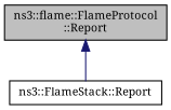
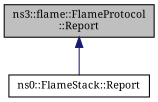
  digraph {
    rankdir=TB
    fontname="Noto Serif"
    node [color=black fontname="Noto Serif" fontsize=10 shape=record style=filled]
    n1 [fillcolor=grey75 fontcolor=black height=0.2 label="ns3::flame::FlameProtocol\l::Report" width=0.4]
-   n2 [fillcolor=white height=0.2 label="ns3::FlameStack::Report" width=0.4]
+   n2 [fillcolor=white height=0.2 label="ns0::FlameStack::Report" width=0.4]
    n1 -> n2 [color=midnightblue dir=back fontname="Noto Serif" fontsize=10 labelfontname=Helvetica labelfontsize=10 style=solid]
  }
